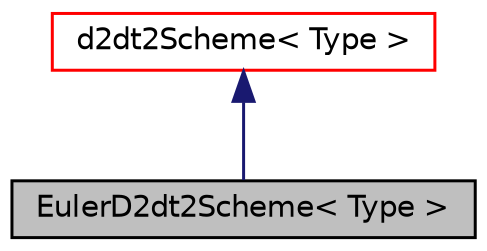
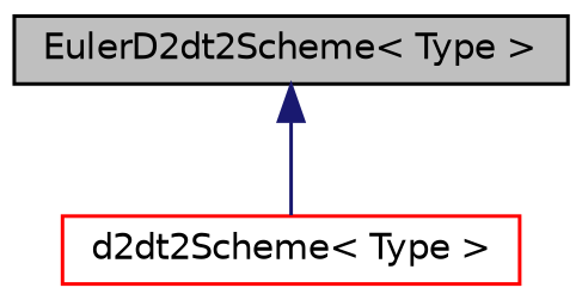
  digraph {
    node [fontname=Helvetica fontsize=10 shape=record]
    n1 [color=black fillcolor=grey75 fontcolor=black height=0.2 label="EulerD2dt2Scheme\< Type \>" style=filled width=0.4]
    n2 [color=red height=0.2 label="d2dt2Scheme\< Type \>" width=0.4]
-   n2 -> n1 [color=midnightblue dir=back fontname=Helvetica fontsize=10 labelfontname=Helvetica labelfontsize=10 style=solid]
+   n1 -> n2 [color=midnightblue dir=back fontname=Helvetica fontsize=10 labelfontname=Helvetica labelfontsize=10 style=solid]
  }
